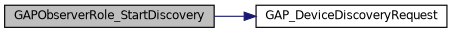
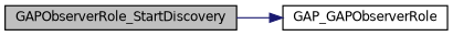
  digraph {
    rankdir=LR
    node [color=black fontname=Helvetica fontsize=10 shape=record style=filled]
    n1 [fillcolor=grey75 fontcolor=black height=0.2 label=GAPObserverRole_StartDiscovery width=0.4]
-   n2 [fillcolor=white height=0.2 label=GAP_DeviceDiscoveryRequest width=0.4]
+   n2 [fillcolor=white height=0.2 label=GAP_GAPObserverRole width=0.4]
    n1 -> n2 [color=midnightblue fontname=Helvetica fontsize=10 labelfontname=Helvetica labelfontsize=10 style=solid]
  }
